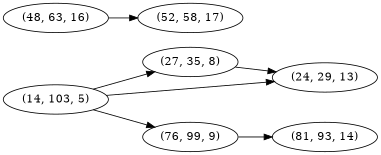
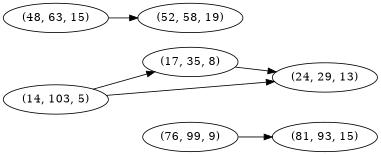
  digraph {
    rankdir=LR
    "(14, 103, 5)"
-   "(17, 35, 8)" [label="(27, 35, 8)"]
+   "(17, 35, 8)"
    "(76, 99, 9)"
    "(24, 29, 13)"
-   "(48, 63, 15)" [label="(48, 63, 16)"]
-   "(52, 58, 19)" [label="(52, 58, 17)"]
-   "(81, 93, 14)"
+   "(48, 63, 15)"
+   "(52, 58, 19)"
+   "(81, 93, 14)" [label="(81, 93, 15)"]
    "(14, 103, 5)" -> "(17, 35, 8)"
-   "(14, 103, 5)" -> "(76, 99, 9)"
    "(14, 103, 5)" -> "(24, 29, 13)"
    "(17, 35, 8)" -> "(24, 29, 13)"
    "(76, 99, 9)" -> "(81, 93, 14)"
    "(48, 63, 15)" -> "(52, 58, 19)"
  }
